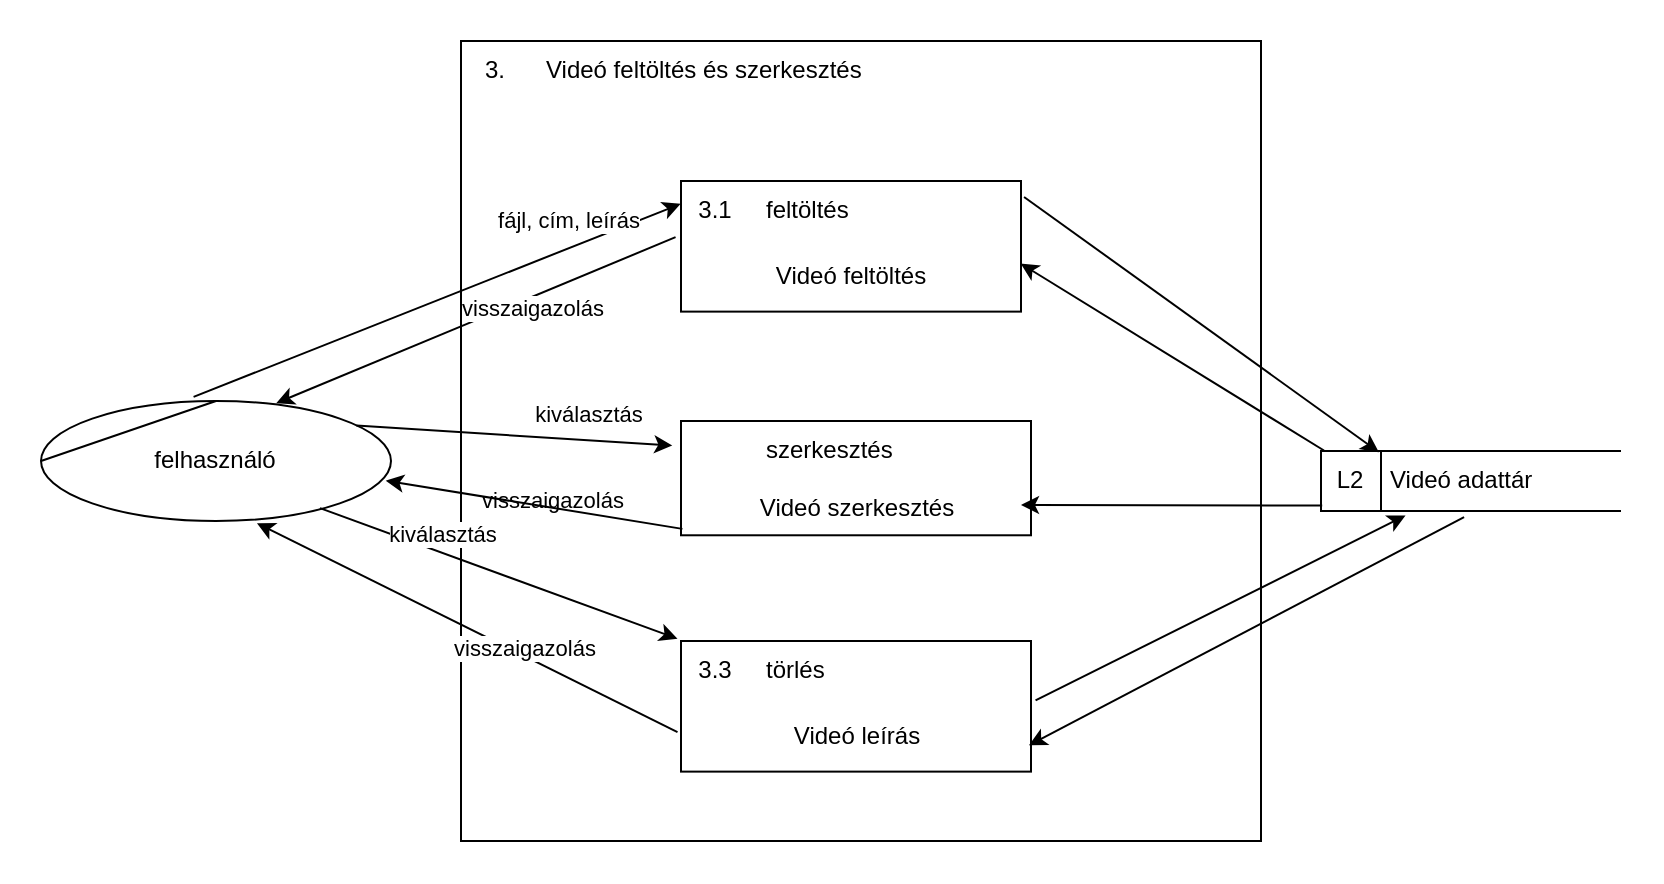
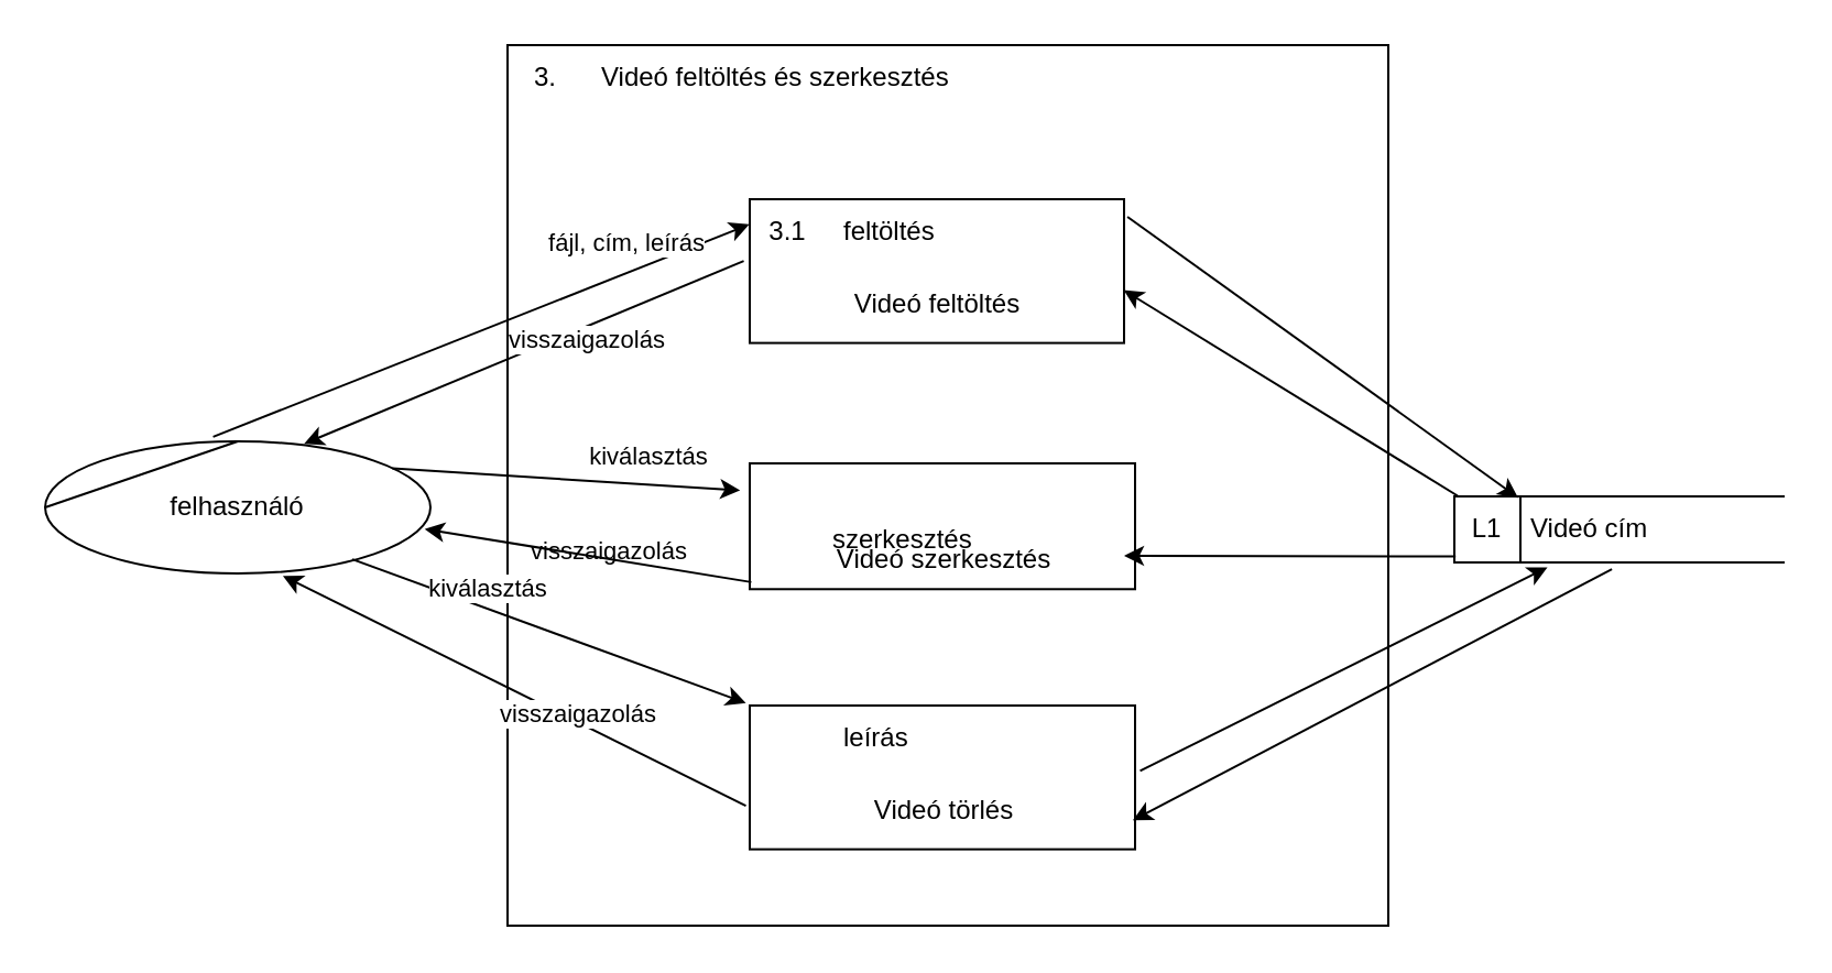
  <mxCell id="0" />
  <mxCell id="1" parent="0" />
  <mxCell id="2" value="" style="html=1;dashed=0;whitespace=wrap;shape=mxgraph.dfd.process;align=center;container=1;collapsible=0;spacingTop=30;" parent="1" vertex="1"><mxGeometry x="230" y="20" width="400" height="400" as="geometry" /></mxCell>
  <mxCell id="3" value="3." style="text;html=1;strokeColor=none;fillColor=none;align=center;verticalAlign=middle;whiteSpace=wrap;rounded=0;movable=0;resizable=0;rotatable=0;cloneable=0;deletable=0;connectable=0;allowArrows=0;pointerEvents=1;" parent="2" vertex="1"><mxGeometry width="35" height="30" as="geometry" /></mxCell>
  <mxCell id="4" value="Videó feltöltés és szerkesztés" style="text;html=1;strokeColor=none;fillColor=none;align=left;verticalAlign=middle;whiteSpace=wrap;rounded=0;movable=0;resizable=0;connectable=0;allowArrows=0;rotatable=0;cloneable=0;deletable=0;spacingLeft=6;autosize=1;resizeWidth=0;" parent="2" vertex="1"><mxGeometry x="35" width="190" height="30" as="geometry" /></mxCell>
  <mxCell id="5" value="Videó szerkesztés" style="html=1;dashed=0;whitespace=wrap;shape=mxgraph.dfd.process;align=center;container=1;collapsible=0;spacingTop=30;" parent="2" vertex="1"><mxGeometry x="110" y="190.002" width="175" height="57.143" as="geometry" /></mxCell>
- <mxCell id="6" value="szerkesztés" style="text;html=1;strokeColor=none;fillColor=none;align=left;verticalAlign=middle;whiteSpace=wrap;rounded=0;movable=0;resizable=0;connectable=0;allowArrows=0;rotatable=0;cloneable=0;deletable=0;spacingLeft=6;autosize=1;resizeWidth=0;" parent="5" vertex="1"><mxGeometry x="35" width="90" height="30" as="geometry" /></mxCell>
+ <mxCell id="6" value="szerkesztés" style="text;html=1;strokeColor=none;fillColor=none;align=left;verticalAlign=middle;whiteSpace=wrap;rounded=0;movable=0;resizable=0;connectable=0;allowArrows=0;rotatable=0;cloneable=0;deletable=0;spacingLeft=6;autosize=1;resizeWidth=0;" parent="5" vertex="1"><mxGeometry x="30" y="20" width="90" height="30" as="geometry" /></mxCell>
  <mxCell id="7" value="Videó feltöltés" style="html=1;dashed=0;whitespace=wrap;shape=mxgraph.dfd.process;align=center;container=1;collapsible=0;spacingTop=30;" parent="2" vertex="1"><mxGeometry x="110" y="70" width="170" height="65.31" as="geometry" /></mxCell>
  <mxCell id="8" value="3.1" style="text;html=1;strokeColor=none;fillColor=none;align=center;verticalAlign=middle;whiteSpace=wrap;rounded=0;movable=0;resizable=0;rotatable=0;cloneable=0;deletable=0;connectable=0;allowArrows=0;pointerEvents=1;" parent="7" vertex="1"><mxGeometry width="35" height="30" as="geometry" /></mxCell>
  <mxCell id="9" value="feltöltés" style="text;html=1;strokeColor=none;fillColor=none;align=left;verticalAlign=middle;whiteSpace=wrap;rounded=0;movable=0;resizable=0;connectable=0;allowArrows=0;rotatable=0;cloneable=0;deletable=0;spacingLeft=6;autosize=1;resizeWidth=0;" parent="7" vertex="1"><mxGeometry x="35" width="70" height="30" as="geometry" /></mxCell>
- <mxCell id="10" value="Videó leírás" style="html=1;dashed=0;whitespace=wrap;shape=mxgraph.dfd.process;align=center;container=1;collapsible=0;spacingTop=30;" parent="2" vertex="1"><mxGeometry x="110" y="299.998" width="175" height="65.306" as="geometry" /></mxCell>
- <mxCell id="11" value="3.3" style="text;html=1;strokeColor=none;fillColor=none;align=center;verticalAlign=middle;whiteSpace=wrap;rounded=0;movable=0;resizable=0;rotatable=0;cloneable=0;deletable=0;connectable=0;allowArrows=0;pointerEvents=1;" parent="10" vertex="1"><mxGeometry width="35" height="30" as="geometry" /></mxCell>
- <mxCell id="12" value="törlés" style="text;html=1;strokeColor=none;fillColor=none;align=left;verticalAlign=middle;whiteSpace=wrap;rounded=0;movable=0;resizable=0;connectable=0;allowArrows=0;rotatable=0;cloneable=0;deletable=0;spacingLeft=6;autosize=1;resizeWidth=0;" parent="10" vertex="1"><mxGeometry x="35" width="60" height="30" as="geometry" /></mxCell>
- <mxCell id="13" value="Videó adattár" style="html=1;dashed=0;whitespace=wrap;shape=mxgraph.dfd.dataStoreID;align=left;spacingLeft=33;container=1;collapsible=0;autosize=0;" parent="1" vertex="1"><mxGeometry x="660" y="225" width="150" height="30" as="geometry" /></mxCell>
- <mxCell id="14" value="L2" style="text;html=1;strokeColor=none;fillColor=none;align=center;verticalAlign=middle;whiteSpace=wrap;rounded=0;movable=0;resizable=0;rotatable=0;cloneable=0;deletable=0;allowArrows=0;connectable=0;" parent="13" vertex="1"><mxGeometry width="30" height="30" as="geometry" /></mxCell>
+ <mxCell id="10" value="Videó törlés" style="html=1;dashed=0;whitespace=wrap;shape=mxgraph.dfd.process;align=center;container=1;collapsible=0;spacingTop=30;" parent="2" vertex="1"><mxGeometry x="110" y="299.998" width="175" height="65.306" as="geometry" /></mxCell>
+ <mxCell id="12" value="leírás" style="text;html=1;strokeColor=none;fillColor=none;align=left;verticalAlign=middle;whiteSpace=wrap;rounded=0;movable=0;resizable=0;connectable=0;allowArrows=0;rotatable=0;cloneable=0;deletable=0;spacingLeft=6;autosize=1;resizeWidth=0;" parent="10" vertex="1"><mxGeometry x="35" width="60" height="30" as="geometry" /></mxCell>
+ <mxCell id="13" value="Videó cím" style="html=1;dashed=0;whitespace=wrap;shape=mxgraph.dfd.dataStoreID;align=left;spacingLeft=33;container=1;collapsible=0;autosize=0;" parent="1" vertex="1"><mxGeometry x="660" y="225" width="150" height="30" as="geometry" /></mxCell>
+ <mxCell id="14" value="L1" style="text;html=1;strokeColor=none;fillColor=none;align=center;verticalAlign=middle;whiteSpace=wrap;rounded=0;movable=0;resizable=0;rotatable=0;cloneable=0;deletable=0;allowArrows=0;connectable=0;" parent="13" vertex="1"><mxGeometry width="30" height="30" as="geometry" /></mxCell>
  <mxCell id="15" value="felhasználó" style="shape=stencil(tZRtjoMgEIZPw98GJR6gYXfvQe10nZQCAbYft99RNKlW7GajiTGZeeXhnZGBCRka5YCVvGHig5VlwTm9Kb5NYhUc1DElr8qjOmhISojenuGGx9gz0DTgMbaq+GR8T9+0j5C1NYYgaE0YKU86wRQaWsvvCdZv/xhFjvgXiOB7kynLyq+/Y3fVNuBiI79j7OB+db/rgceOi61+3Grg4v9YISmTO9xCHlR9/vb2xxxnzYDW6AK8OfLTeZzO66ynzM5CnqyHBUsn1DqN9UITnWoH/kUY5Iu9PtVUzRY1jx4IGk22K9UioSs+44+uvFxl3bKX1nTZdE12iV8=);whiteSpace=wrap;html=1;" parent="1" vertex="1"><mxGeometry x="20" y="200" width="175" height="60" as="geometry" /></mxCell>
  <mxCell id="16" value="kiválasztás" style="endArrow=classic;html=1;rounded=0;verticalAlign=bottom;entryX=-0.01;entryY=-0.017;entryDx=0;entryDy=0;entryPerimeter=0;exitX=0.797;exitY=0.893;exitDx=0;exitDy=0;exitPerimeter=0;" parent="1" source="15" target="10" edge="1"><mxGeometry x="-0.316" width="50" height="50" relative="1" as="geometry"><mxPoint x="70" y="400" as="sourcePoint" /><mxPoint x="180" y="359.5" as="targetPoint" /><mxPoint as="offset" /></mxGeometry></mxCell>
  <mxCell id="17" value="" style="endArrow=classic;html=1;rounded=0;verticalAlign=bottom;exitX=0.004;exitY=0.908;exitDx=0;exitDy=0;exitPerimeter=0;" parent="1" source="13" edge="1"><mxGeometry width="50" height="50" relative="1" as="geometry"><mxPoint x="660" y="310" as="sourcePoint" /><mxPoint x="510" y="252" as="targetPoint" /></mxGeometry></mxCell>
  <mxCell id="18" value="" style="endArrow=classic;html=1;rounded=0;verticalAlign=bottom;entryX=0.994;entryY=0.799;entryDx=0;entryDy=0;entryPerimeter=0;exitX=0.477;exitY=1.103;exitDx=0;exitDy=0;exitPerimeter=0;" parent="1" source="13" target="10" edge="1"><mxGeometry width="50" height="50" relative="1" as="geometry"><mxPoint x="720" y="330" as="sourcePoint" /><mxPoint x="510" y="409" as="targetPoint" /></mxGeometry></mxCell>
  <mxCell id="19" value="visszaigazolás" style="endArrow=classic;html=1;rounded=0;verticalAlign=bottom;entryX=0.672;entryY=0.018;entryDx=0;entryDy=0;entryPerimeter=0;exitX=-0.016;exitY=0.43;exitDx=0;exitDy=0;exitPerimeter=0;" parent="1" source="7" target="15" edge="1"><mxGeometry x="-0.236" y="14" width="50" height="50" relative="1" as="geometry"><mxPoint x="320" y="150" as="sourcePoint" /><mxPoint x="150" y="143" as="targetPoint" /><mxPoint as="offset" /></mxGeometry></mxCell>
  <mxCell id="20" value="" style="endArrow=classic;html=1;rounded=0;verticalAlign=bottom;entryX=0.193;entryY=0.02;entryDx=0;entryDy=0;entryPerimeter=0;exitX=1.009;exitY=0.122;exitDx=0;exitDy=0;exitPerimeter=0;" parent="1" source="7" target="13" edge="1"><mxGeometry width="50" height="50" relative="1" as="geometry"><mxPoint x="530" y="140" as="sourcePoint" /><mxPoint x="660" y="240" as="targetPoint" /></mxGeometry></mxCell>
  <mxCell id="21" value="" style="endArrow=classic;html=1;rounded=0;verticalAlign=bottom;entryX=0.999;entryY=0.632;entryDx=0;entryDy=0;entryPerimeter=0;exitX=0.01;exitY=-0.008;exitDx=0;exitDy=0;exitPerimeter=0;" parent="1" source="13" target="7" edge="1"><mxGeometry width="50" height="50" relative="1" as="geometry"><mxPoint x="660" y="280" as="sourcePoint" /><mxPoint x="500" y="160" as="targetPoint" /></mxGeometry></mxCell>
  <mxCell id="22" value="visszaigazolás" style="endArrow=classic;html=1;rounded=0;verticalAlign=bottom;entryX=-0.025;entryY=0.214;entryDx=0;entryDy=0;entryPerimeter=0;exitX=0.901;exitY=0.205;exitDx=0;exitDy=0;exitPerimeter=0;" parent="1" source="15" target="5" edge="1"><mxGeometry x="0.282" y="-40" width="50" height="50" relative="1" as="geometry"><mxPoint x="320" y="369.5" as="sourcePoint" /><mxPoint x="170" y="370" as="targetPoint" /><mxPoint as="offset" /></mxGeometry></mxCell>
  <mxCell id="23" value="kiválasztás" style="endArrow=classic;html=1;rounded=0;verticalAlign=bottom;entryX=0.985;entryY=0.664;entryDx=0;entryDy=0;entryPerimeter=0;exitX=0.004;exitY=0.944;exitDx=0;exitDy=0;exitPerimeter=0;" parent="1" source="5" target="15" edge="1"><mxGeometry x="-0.281" y="-40" width="50" height="50" relative="1" as="geometry"><mxPoint x="310" y="280" as="sourcePoint" /><mxPoint x="170" y="330" as="targetPoint" /><mxPoint as="offset" /></mxGeometry></mxCell>
  <mxCell id="24" value="" style="endArrow=classic;html=1;rounded=0;verticalAlign=bottom;exitX=1.013;exitY=0.455;exitDx=0;exitDy=0;exitPerimeter=0;entryX=0.282;entryY=1.075;entryDx=0;entryDy=0;entryPerimeter=0;" parent="1" source="10" target="13" edge="1"><mxGeometry width="50" height="50" relative="1" as="geometry"><mxPoint x="500" y="390" as="sourcePoint" /><mxPoint x="670" y="320" as="targetPoint" /><Array as="points" /></mxGeometry></mxCell>
  <mxCell id="25" value="fájl, cím, leírás" style="endArrow=classic;html=1;rounded=0;verticalAlign=bottom;entryX=-0.001;entryY=0.175;entryDx=0;entryDy=0;entryPerimeter=0;exitX=0.436;exitY=-0.034;exitDx=0;exitDy=0;exitPerimeter=0;" parent="1" source="15" target="7" edge="1"><mxGeometry x="0.55" y="3" width="50" height="50" relative="1" as="geometry"><mxPoint x="325" y="120" as="sourcePoint" /><mxPoint x="80" y="173" as="targetPoint" /><mxPoint y="-1" as="offset" /></mxGeometry></mxCell>
  <mxCell id="26" value="visszaigazolás" style="endArrow=classic;html=1;rounded=0;verticalAlign=bottom;exitX=-0.01;exitY=0.698;exitDx=0;exitDy=0;exitPerimeter=0;entryX=0.617;entryY=1.018;entryDx=0;entryDy=0;entryPerimeter=0;" parent="1" source="10" target="15" edge="1"><mxGeometry x="-0.289" y="5" width="50" height="50" relative="1" as="geometry"><mxPoint x="90" y="380" as="sourcePoint" /><mxPoint x="346" y="232" as="targetPoint" /><mxPoint as="offset" /></mxGeometry></mxCell>
